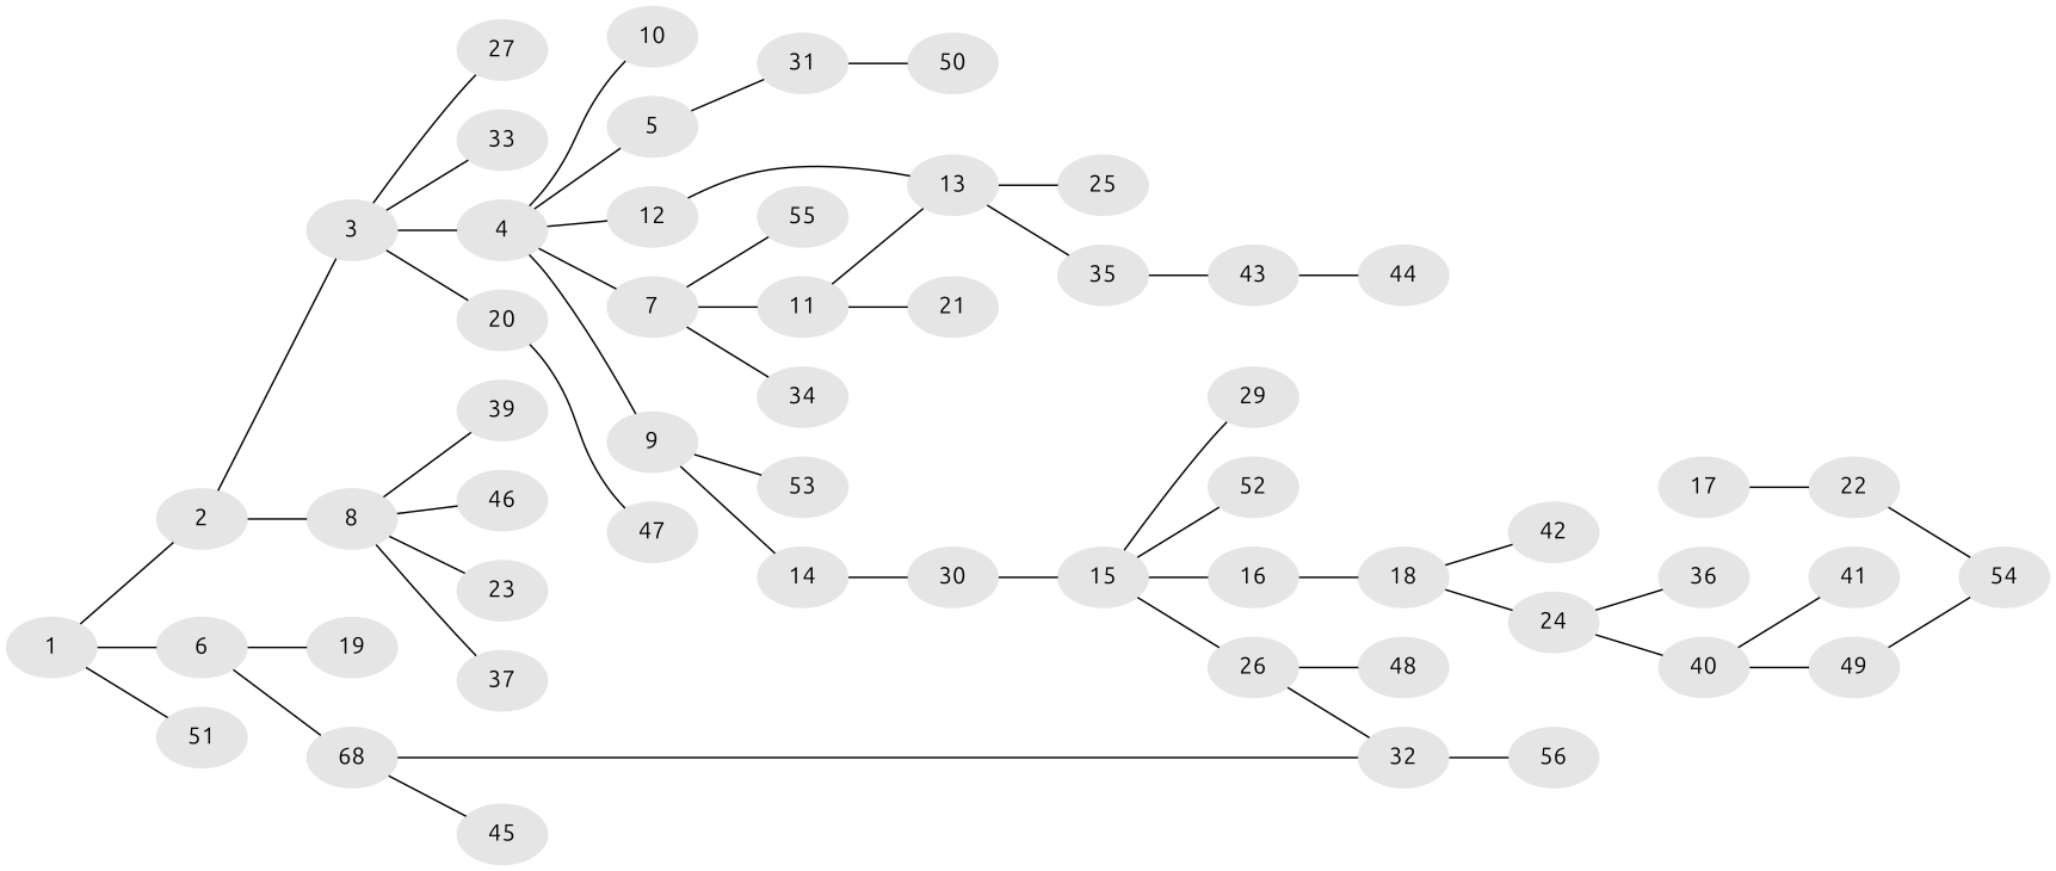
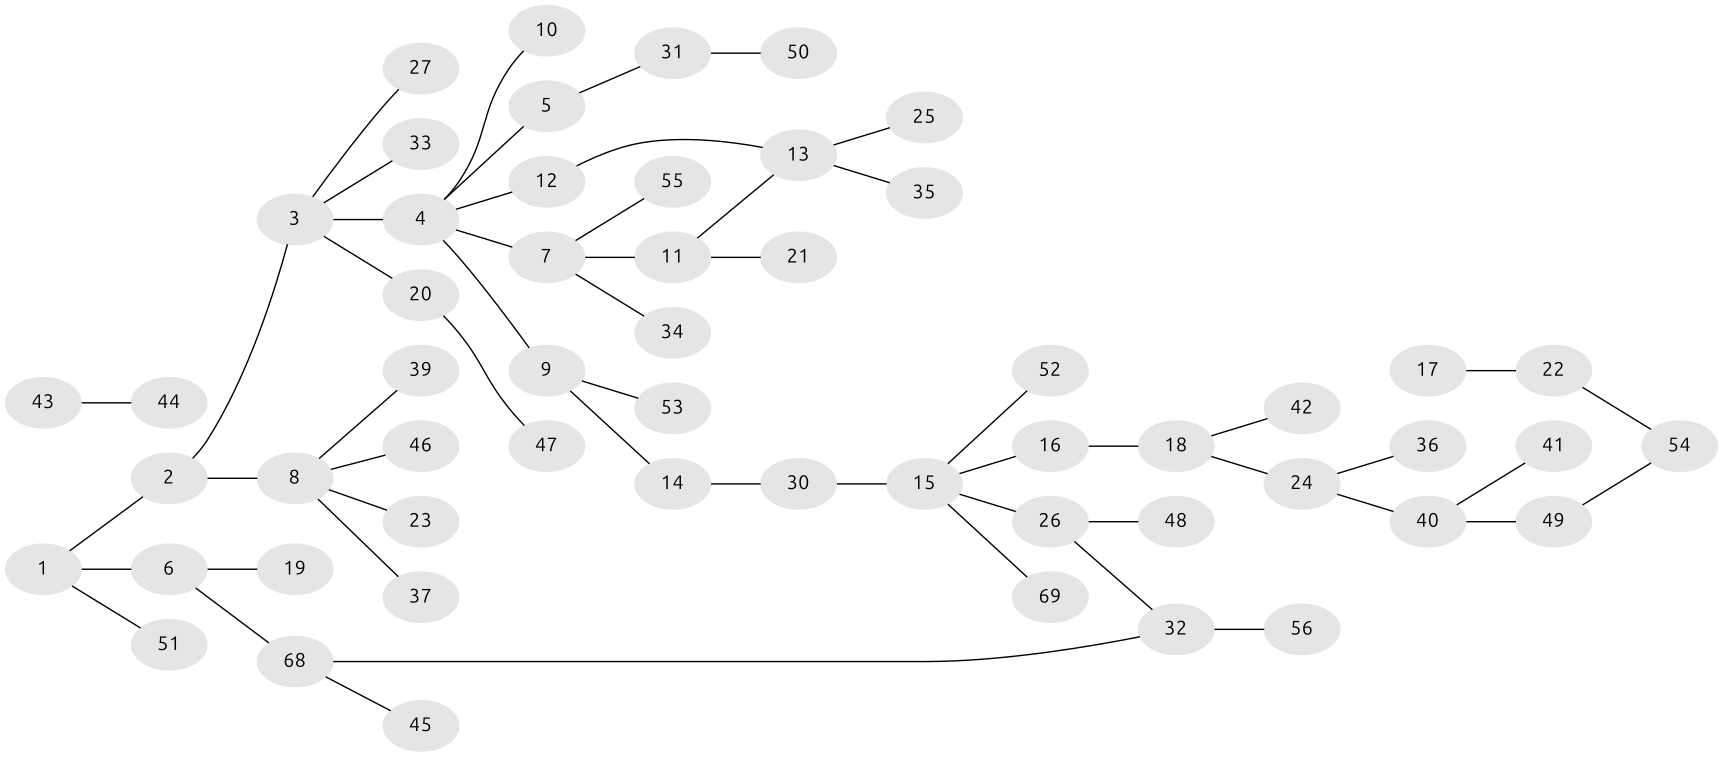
  graph {
    fontname=Ubuntu
    rankdir=LR
    node [color=gray90 fontname=Ubuntu style=filled]
    edge [fontname=Ubuntu]
    1
    2
    6
    51
    3
    8
    19
    n8 [label=68]
    4
    20
    27
    33
    23
    37
    39
    46
    5
    7
    9
    10
    12
    17
    22
    47
    31
    11
    34
    55
    14
    53
    13
    50
    32
    45
    21
    30
    25
    35
    15
    16
    26
-   29
+   29 [label=69]
    52
    43
    18
    48
    24
    42
    54
    36
    40
    41
    49
    56
    44
    1 -- 2
    1 -- 6
    1 -- 51
    2 -- 3
    2 -- 8
    6 -- 19
    6 -- n8
    3 -- 4
    3 -- 20
    3 -- 27
    3 -- 33
    8 -- 23
    8 -- 37
    8 -- 39
    8 -- 46
    n8 -- 32
    n8 -- 45
    4 -- 5
    4 -- 7
    4 -- 9
    4 -- 10
    4 -- 12
    20 -- 47
    5 -- 31
    7 -- 11
    7 -- 34
    7 -- 55
    9 -- 14
    9 -- 53
    12 -- 13
    17 -- 22
    22 -- 54
    31 -- 50
    11 -- 13
    11 -- 21
    14 -- 30
    13 -- 25
    13 -- 35
    32 -- 56
    30 -- 15
-   35 -- 43
    15 -- 16
    15 -- 26
    15 -- 29
    15 -- 52
    16 -- 18
    26 -- 32
    26 -- 48
    43 -- 44
    18 -- 24
    18 -- 42
    24 -- 36
    24 -- 40
    40 -- 41
    40 -- 49
    49 -- 54
  }
